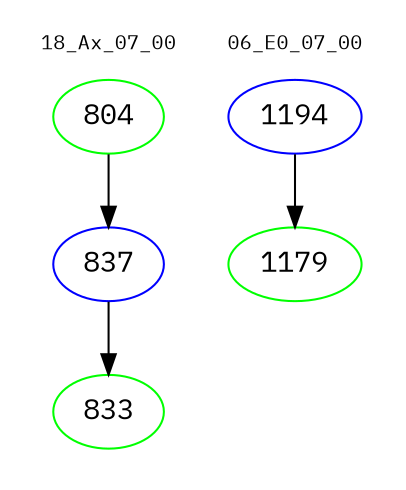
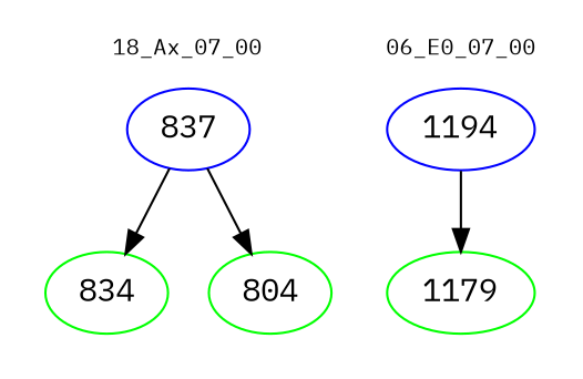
  digraph {
    fontname="IBM Plex Mono"
    node [color=green fontname="IBM Plex Mono"]
    edge [color=black fontname="IBM Plex Mono"]
    n1 [color=blue label=837]
-   n2 [label=833]
+   n2 [label=834]
    n3 [label=804]
    n4 [color=blue label=1194]
    n5 [label=1179]
    subgraph cluster_1 {
      color=white
      fontsize=10
      label="18_Ax_07_00"
      n1
      n2
      n3
    }
    subgraph cluster_2 {
      color=white
      fontsize=10
      label="06_E0_07_00"
      n4
      n5
    }
    n1 -> n2
-   n3 -> n1
+   n1 -> n3
    n4 -> n5
  }
